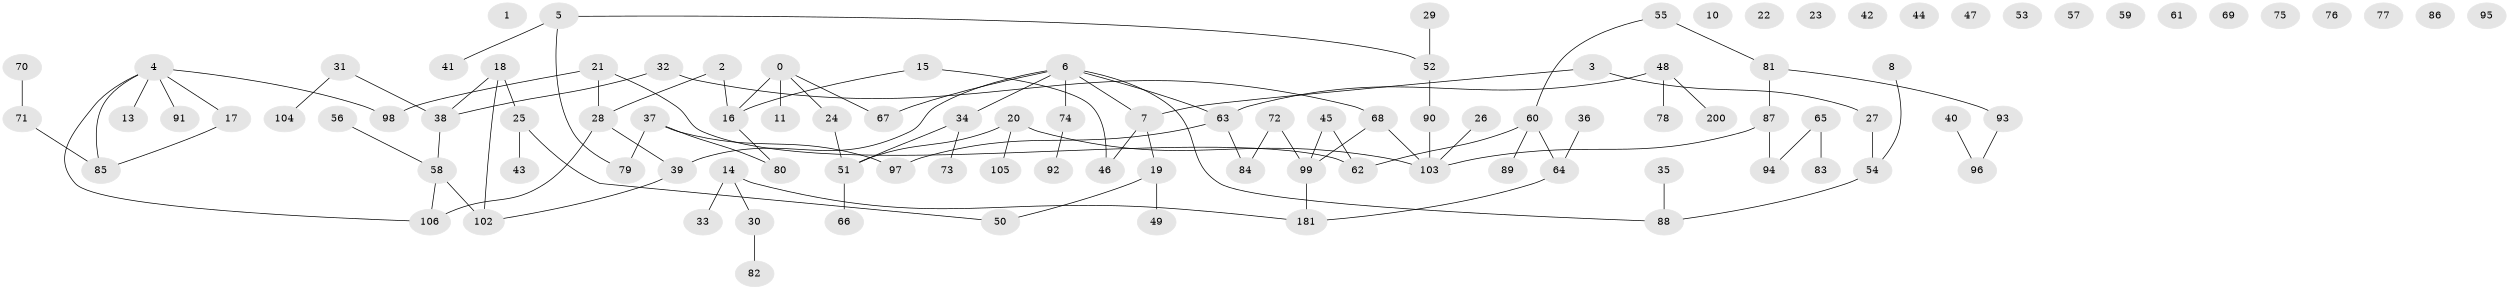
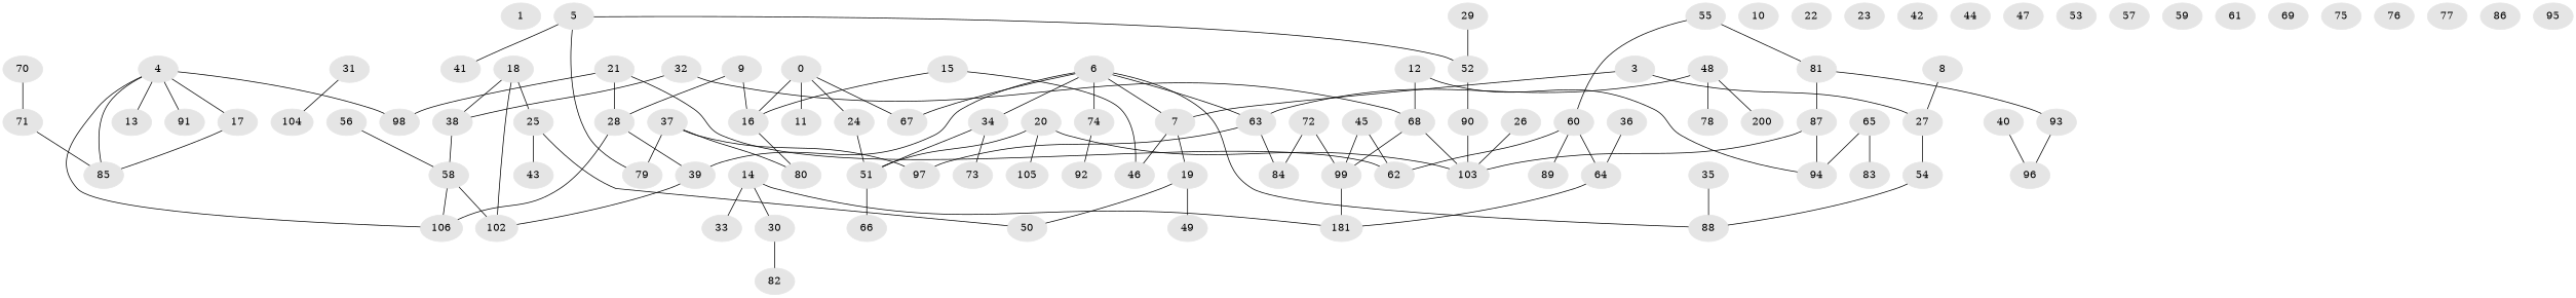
  graph {
    node [color=gray90 style=filled]
    1
    n2 [label=0]
    11
    16
    24
    67
    80
    51
    3
    7
    27
    19
    46
    54
    4
    13
    17
    85
    91
    98
    106
    5
    41
    52
    79
    90
    6
    34
    39
    63
    74
    88
    73
    102
    97
    84
    92
    49
    50
    8
-   9 [label=2]
+   9
    28
    10
+   12
    68
    94
    103
    99
    14
    30
    33
    n52 [label=181]
    82
    15
    18
    25
    38
    43
    58
    20
    105
    66
    21
    62
    22
    23
    26
    29
    31
    104
    32
    35
    36
    64
    37
    40
    96
    42
    44
    45
    47
    48
    78
    n84 [label=200]
    53
    55
    60
    81
    89
    87
    93
    56
    57
    59
    61
    65
    83
    69
    70
    71
    72
    75
    76
    77
    86
    95
    n2 -- 11
    n2 -- 16
    n2 -- 24
    n2 -- 67
    16 -- 80
    24 -- 51
    51 -- 66
    3 -- 7
    3 -- 27
    7 -- 19
    7 -- 46
    27 -- 54
    19 -- 49
    19 -- 50
    54 -- 88
    4 -- 13
    4 -- 17
    4 -- 85
    4 -- 91
    4 -- 98
    4 -- 106
    17 -- 85
    5 -- 41
    5 -- 52
    5 -- 79
    52 -- 90
    90 -- 103
    6 -- 67
    6 -- 7
    6 -- 34
    6 -- 39
    6 -- 63
    6 -- 74
    6 -- 88
    34 -- 51
    34 -- 73
    39 -- 102
    63 -- 97
    63 -- 84
    74 -- 92
-   8 -- 54
+   8 -- 27
    9 -- 16
    9 -- 28
    28 -- 106
    28 -- 39
+   12 -- 68
+   12 -- 94
    68 -- 103
    68 -- 99
    99 -- n52
    14 -- 30
    14 -- 33
    14 -- n52
    30 -- 82
    15 -- 16
    15 -- 46
    18 -- 102
    18 -- 25
    18 -- 38
    25 -- 50
    25 -- 43
    38 -- 58
    58 -- 106
    58 -- 102
    20 -- 51
    20 -- 103
    20 -- 105
    21 -- 98
    21 -- 28
    21 -- 62
    26 -- 103
    29 -- 52
-   31 -- 38
    31 -- 104
    32 -- 68
    32 -- 38
    35 -- 88
    36 -- 64
    64 -- n52
    37 -- 80
    37 -- 79
    37 -- 97
    40 -- 96
    45 -- 99
    45 -- 62
    48 -- 63
    48 -- 78
    48 -- n84
    55 -- 60
    55 -- 81
    60 -- 62
    60 -- 64
    60 -- 89
    81 -- 87
    81 -- 93
    87 -- 94
    87 -- 103
    93 -- 96
    56 -- 58
    65 -- 94
    65 -- 83
    70 -- 71
    71 -- 85
    72 -- 84
    72 -- 99
  }
